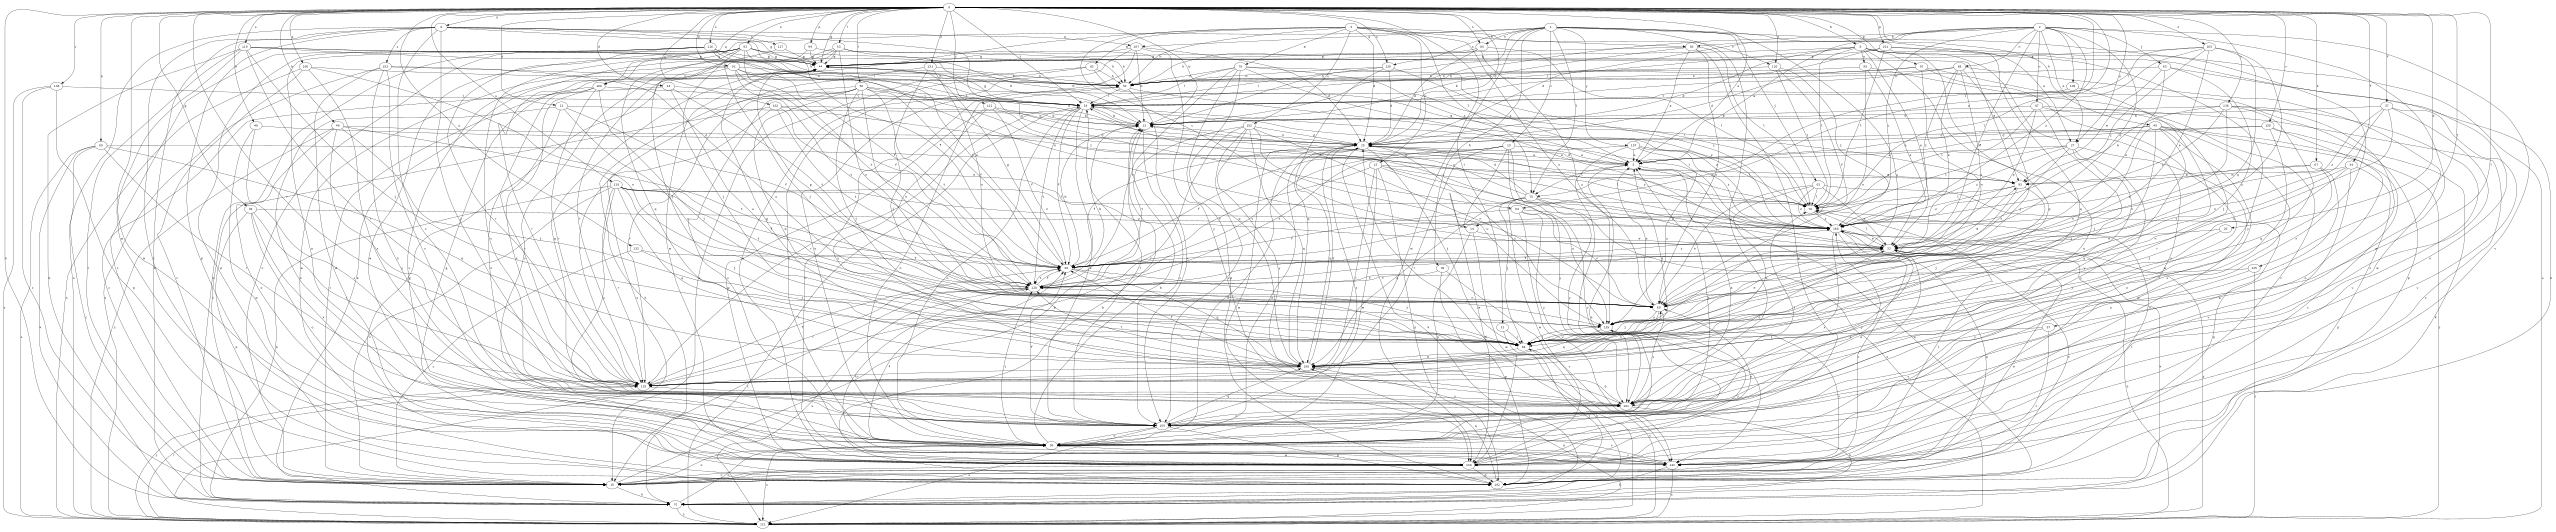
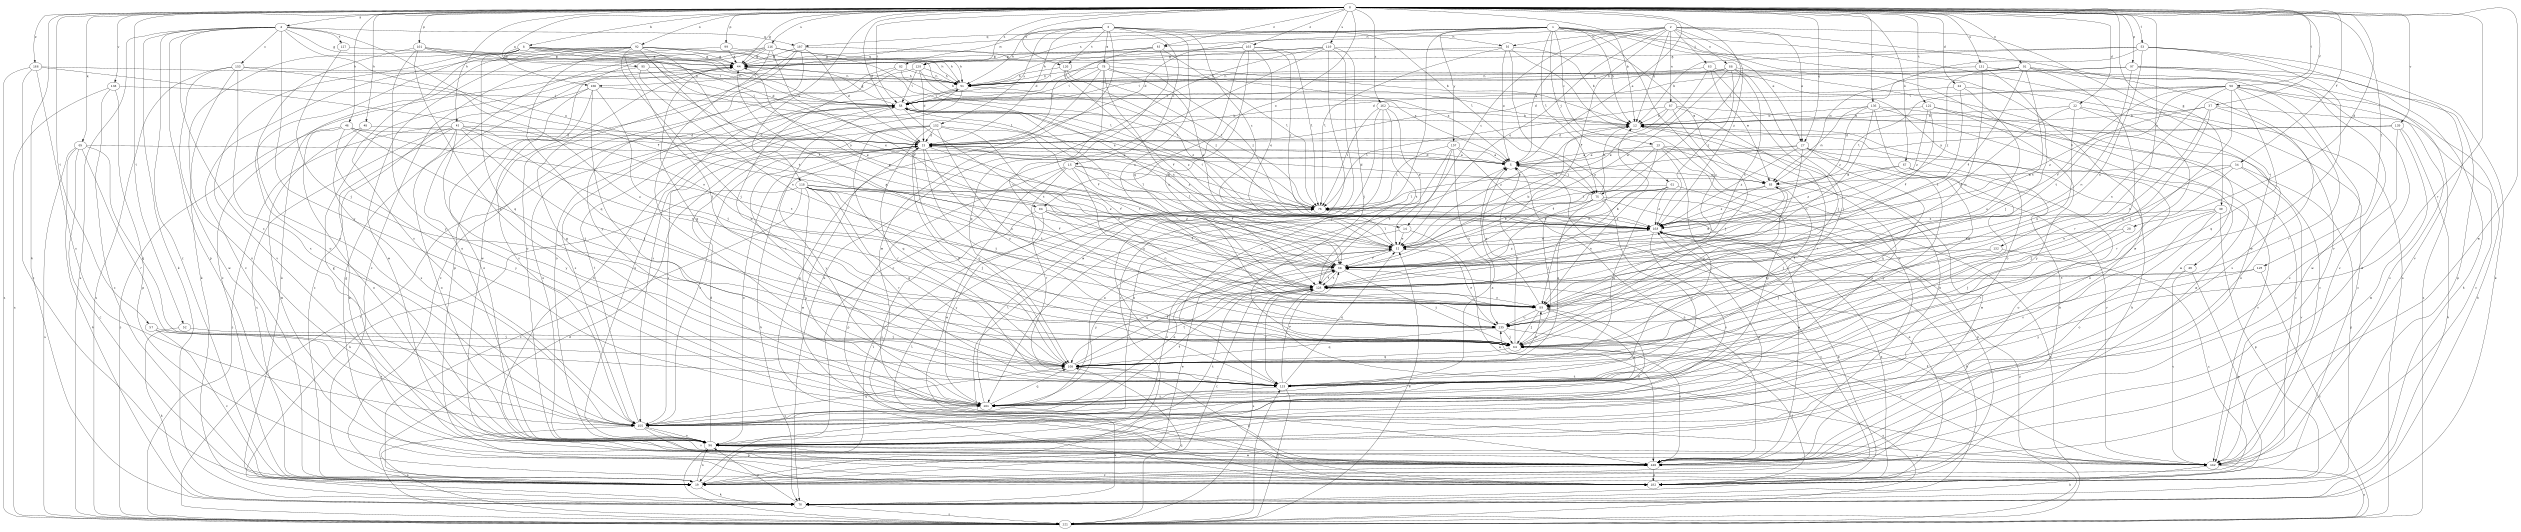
  strict digraph {
    fontname="Source Code Pro"
    node [fontname="Source Code Pro"]
    edge [fontname="Source Code Pro"]
    0
    4
    5
    8
    12
    20
    22
    24
    25
    27
    34
    37
    39
    44
    45
    46
    48
    52
    53
    56
    57
    58
    65
    67
    70
    75
    85
    91
    92
    94
    97
    99
    101
    106
    115
    116
    118
    119
    120
    122
    125
    126
    131
    132
    136
    138
    139
    148
    162
    165
    166
    107
    121
    161
    38
    19
    102
    127
    153
    155
    83
    32
    142
    76
    95
    96
    108
    64
    135
    128
    168
    89
    51
    1
    13
    49
    61
    157
    2
    14
    50
    63
    87
    88
-   149
    3
    15
    78
    82
    152
    0 -> 4 [label=a]
    0 -> 5 [label=a]
    0 -> 8 [label=b]
    0 -> 12 [label=b]
    0 -> 20 [label=d]
    0 -> 22 [label=d]
    0 -> 24 [label=d]
    0 -> 25 [label=d]
    0 -> 27 [label=e]
    0 -> 34 [label=f]
    0 -> 37 [label=f]
    0 -> 39 [label=g]
    0 -> 44 [label=g]
    0 -> 45 [label=h]
    0 -> 46 [label=h]
    0 -> 48 [label=h]
    0 -> 52 [label=i]
    0 -> 53 [label=i]
    0 -> 56 [label=i]
    0 -> 57 [label=i]
    0 -> 58 [label=i]
    0 -> 65 [label=k]
    0 -> 67 [label=k]
    0 -> 70 [label=k]
    0 -> 75 [label=l]
    0 -> 85 [label=n]
    0 -> 91 [label=o]
    0 -> 92 [label=o]
    0 -> 94 [label=o]
    0 -> 97 [label=p]
    0 -> 99 [label=p]
    0 -> 101 [label=p]
    0 -> 106 [label=q]
    0 -> 115 [label=r]
    0 -> 116 [label=s]
    0 -> 118 [label=s]
    0 -> 119 [label=s]
    0 -> 120 [label=s]
    0 -> 122 [label=t]
    0 -> 125 [label=t]
    0 -> 126 [label=t]
    0 -> 131 [label=u]
    0 -> 132 [label=u]
    0 -> 136 [label=v]
    0 -> 138 [label=v]
    0 -> 139 [label=v]
    0 -> 148 [label=w]
    0 -> 162 [label=z]
    0 -> 165 [label=z]
    0 -> 166 [label=z]
    4 -> 44 [label=g]
    4 -> 70 [label=k]
    4 -> 94 [label=o]
    4 -> 107 [label=q]
    4 -> 121 [label=s]
    4 -> 161 [label=y]
    4 -> 38 [label=f]
    4 -> 19 [label=c]
    4 -> 102 [label=p]
    4 -> 127 [label=t]
    4 -> 153 [label=x]
    4 -> 155 [label=x]
    5 -> 25 [label=d]
    5 -> 75 [label=l]
    5 -> 83 [label=m]
    8 -> 25 [label=d]
    8 -> 44 [label=g]
    8 -> 58 [label=i]
    8 -> 70 [label=k]
    8 -> 32 [label=e]
    8 -> 142 [label=v]
    8 -> 76 [label=l]
    8 -> 95 [label=o]
    8 -> 96 [label=o]
    8 -> 108 [label=q]
    12 -> 25 [label=d]
    12 -> 155 [label=x]
    20 -> 32 [label=e]
    20 -> 64 [label=j]
    22 -> 12 [label=b]
    22 -> 115 [label=r]
    22 -> 38 [label=f]
    22 -> 96 [label=o]
    22 -> 135 [label=u]
    24 -> 58 [label=i]
    24 -> 19 [label=c]
    24 -> 135 [label=u]
    24 -> 128 [label=t]
    25 -> 5 [label=a]
    25 -> 70 [label=k]
    25 -> 148 [label=w]
    25 -> 38 [label=f]
    25 -> 155 [label=x]
    25 -> 96 [label=o]
    25 -> 108 [label=q]
    25 -> 64 [label=j]
    25 -> 135 [label=u]
    25 -> 168 [label=z]
    27 -> 5 [label=a]
    27 -> 161 [label=y]
    27 -> 142 [label=v]
    27 -> 76 [label=l]
    27 -> 108 [label=q]
    27 -> 128 [label=t]
    27 -> 168 [label=z]
    34 -> 102 [label=p]
    34 -> 83 [label=m]
    34 -> 142 [label=v]
    34 -> 64 [label=j]
    34 -> 89 [label=n]
    37 -> 12 [label=b]
    37 -> 155 [label=x]
    37 -> 142 [label=v]
    37 -> 135 [label=u]
    37 -> 168 [label=z]
    37 -> 89 [label=n]
    39 -> 115 [label=r]
    39 -> 102 [label=p]
    39 -> 155 [label=x]
    39 -> 96 [label=o]
    39 -> 168 [label=z]
    44 -> 51 [label=h]
    45 -> 5 [label=a]
    45 -> 25 [label=d]
    45 -> 148 [label=w]
    45 -> 121 [label=s]
    45 -> 161 [label=y]
    45 -> 19 [label=c]
    45 -> 96 [label=o]
    45 -> 64 [label=j]
    45 -> 89 [label=n]
    46 -> 25 [label=d]
    46 -> 121 [label=s]
    46 -> 161 [label=y]
    46 -> 96 [label=o]
    46 -> 64 [label=j]
    46 -> 128 [label=t]
    48 -> 25 [label=d]
    48 -> 148 [label=w]
    48 -> 155 [label=x]
    52 -> 70 [label=k]
    52 -> 64 [label=j]
    53 -> 12 [label=b]
    53 -> 44 [label=g]
    53 -> 70 [label=k]
    53 -> 115 [label=r]
    53 -> 83 [label=m]
    53 -> 142 [label=v]
    53 -> 89 [label=n]
    56 -> 58 [label=i]
    56 -> 70 [label=k]
    56 -> 115 [label=r]
    56 -> 38 [label=f]
    56 -> 142 [label=v]
    56 -> 76 [label=l]
    56 -> 108 [label=q]
    56 -> 64 [label=j]
    56 -> 128 [label=t]
    56 -> 89 [label=n]
    57 -> 19 [label=c]
    57 -> 155 [label=x]
    57 -> 64 [label=j]
    58 -> 12 [label=b]
    58 -> 44 [label=g]
    58 -> 115 [label=r]
    58 -> 38 [label=f]
    58 -> 155 [label=x]
    58 -> 96 [label=o]
    58 -> 128 [label=t]
    58 -> 168 [label=z]
    65 -> 5 [label=a]
    65 -> 70 [label=k]
    65 -> 115 [label=r]
    65 -> 121 [label=s]
    65 -> 19 [label=c]
    65 -> 108 [label=q]
    67 -> 115 [label=r]
    67 -> 83 [label=m]
    67 -> 96 [label=o]
    67 -> 168 [label=z]
    70 -> 5 [label=a]
    70 -> 121 [label=s]
    70 -> 96 [label=o]
    75 -> 12 [label=b]
    75 -> 25 [label=d]
    75 -> 148 [label=w]
    75 -> 121 [label=s]
    75 -> 161 [label=y]
    75 -> 32 [label=e]
    75 -> 108 [label=q]
    75 -> 64 [label=j]
    85 -> 25 [label=d]
    85 -> 44 [label=g]
    85 -> 76 [label=l]
    85 -> 135 [label=u]
    85 -> 51 [label=h]
    91 -> 25 [label=d]
    91 -> 115 [label=r]
    91 -> 148 [label=w]
    91 -> 38 [label=f]
    91 -> 142 [label=v]
    91 -> 128 [label=t]
    91 -> 168 [label=z]
    91 -> 51 [label=h]
    92 -> 12 [label=b]
    92 -> 44 [label=g]
    92 -> 70 [label=k]
    92 -> 148 [label=w]
    92 -> 38 [label=f]
    92 -> 19 [label=c]
    92 -> 155 [label=x]
    92 -> 108 [label=q]
    92 -> 64 [label=j]
    92 -> 128 [label=t]
    92 -> 51 [label=h]
    94 -> 161 [label=y]
    94 -> 38 [label=f]
    94 -> 142 [label=v]
    94 -> 168 [label=z]
    94 -> 89 [label=n]
    97 -> 25 [label=d]
+   97 -> 70 [label=k]
    97 -> 148 [label=w]
    97 -> 102 [label=p]
    97 -> 89 [label=n]
    97 -> 51 [label=h]
    99 -> 44 [label=g]
    99 -> 64 [label=j]
    99 -> 51 [label=h]
    101 -> 44 [label=g]
    101 -> 58 [label=i]
    101 -> 161 [label=y]
    101 -> 155 [label=x]
    101 -> 76 [label=l]
    101 -> 108 [label=q]
    106 -> 58 [label=i]
    106 -> 115 [label=r]
    106 -> 19 [label=c]
    106 -> 155 [label=x]
    106 -> 96 [label=o]
    106 -> 64 [label=j]
    115 -> 121 [label=s]
    115 -> 161 [label=y]
    115 -> 38 [label=f]
    115 -> 32 [label=e]
    116 -> 44 [label=g]
    116 -> 115 [label=r]
    116 -> 38 [label=f]
    116 -> 19 [label=c]
    116 -> 102 [label=p]
    116 -> 32 [label=e]
    116 -> 96 [label=o]
    116 -> 51 [label=h]
    118 -> 70 [label=k]
    118 -> 115 [label=r]
    118 -> 161 [label=y]
    118 -> 38 [label=f]
    118 -> 19 [label=c]
    118 -> 76 [label=l]
    118 -> 108 [label=q]
    118 -> 64 [label=j]
    118 -> 128 [label=t]
    118 -> 168 [label=z]
    119 -> 44 [label=g]
    119 -> 58 [label=i]
    119 -> 70 [label=k]
    119 -> 115 [label=r]
    119 -> 148 [label=w]
    119 -> 19 [label=c]
    119 -> 83 [label=m]
    119 -> 64 [label=j]
    120 -> 5 [label=a]
    120 -> 25 [label=d]
    120 -> 58 [label=i]
    120 -> 108 [label=q]
    120 -> 51 [label=h]
    122 -> 12 [label=b]
    122 -> 148 [label=w]
    122 -> 161 [label=y]
    122 -> 38 [label=f]
    122 -> 168 [label=z]
    125 -> 121 [label=s]
    125 -> 161 [label=y]
    125 -> 128 [label=t]
    126 -> 38 [label=f]
    126 -> 76 [label=l]
    126 -> 168 [label=z]
    126 -> 51 [label=h]
    131 -> 121 [label=s]
    131 -> 64 [label=j]
    131 -> 89 [label=n]
    131 -> 51 [label=h]
    132 -> 38 [label=f]
    132 -> 19 [label=c]
    132 -> 64 [label=j]
    136 -> 12 [label=b]
    136 -> 83 [label=m]
    136 -> 142 [label=v]
    136 -> 96 [label=o]
    136 -> 108 [label=q]
    136 -> 168 [label=z]
    136 -> 89 [label=n]
    138 -> 58 [label=i]
    138 -> 121 [label=s]
    138 -> 19 [label=c]
    138 -> 102 [label=p]
    139 -> 5 [label=a]
    139 -> 25 [label=d]
    139 -> 70 [label=k]
    139 -> 148 [label=w]
    139 -> 155 [label=x]
    148 -> 5 [label=a]
    148 -> 44 [label=g]
    148 -> 19 [label=c]
    148 -> 102 [label=p]
    148 -> 135 [label=u]
    148 -> 51 [label=h]
    162 -> 12 [label=b]
    162 -> 115 [label=r]
    162 -> 19 [label=c]
    162 -> 32 [label=e]
    162 -> 76 [label=l]
    162 -> 128 [label=t]
    165 -> 44 [label=g]
    165 -> 58 [label=i]
    165 -> 32 [label=e]
    165 -> 76 [label=l]
    165 -> 135 [label=u]
    165 -> 168 [label=z]
    165 -> 89 [label=q]
    166 -> 121 [label=s]
    166 -> 19 [label=c]
    166 -> 155 [label=x]
    166 -> 89 [label=n]
    166 -> 51 [label=h]
    107 -> 12 [label=b]
    107 -> 25 [label=d]
    107 -> 44 [label=g]
    107 -> 148 [label=w]
    107 -> 161 [label=y]
    107 -> 96 [label=o]
    121 -> 25 [label=d]
    121 -> 58 [label=i]
    121 -> 115 [label=r]
    121 -> 32 [label=e]
    121 -> 108 [label=q]
    121 -> 168 [label=z]
    161 -> 5 [label=a]
    161 -> 44 [label=g]
    161 -> 70 [label=k]
    161 -> 155 [label=x]
    161 -> 76 [label=l]
    161 -> 108 [label=q]
    38 -> 12 [label=b]
    38 -> 44 [label=g]
    38 -> 83 [label=m]
    38 -> 108 [label=q]
    38 -> 64 [label=j]
    38 -> 128 [label=t]
    38 -> 168 [label=z]
    19 -> 12 [label=b]
    19 -> 70 [label=k]
    19 -> 32 [label=e]
    19 -> 76 [label=l]
    19 -> 96 [label=o]
    102 -> 12 [label=b]
    102 -> 44 [label=g]
    102 -> 76 [label=l]
    102 -> 108 [label=q]
    102 -> 64 [label=j]
    102 -> 168 [label=z]
    127 -> 44 [label=g]
    127 -> 64 [label=j]
    153 -> 148 [label=w]
    153 -> 121 [label=s]
    153 -> 155 [label=x]
    153 -> 96 [label=o]
    153 -> 135 [label=u]
    153 -> 51 [label=h]
    155 -> 5 [label=a]
    155 -> 58 [label=i]
    155 -> 121 [label=s]
    155 -> 38 [label=f]
    155 -> 102 [label=p]
    155 -> 32 [label=e]
    155 -> 142 [label=v]
    155 -> 96 [label=o]
    155 -> 108 [label=q]
    83 -> 76 [label=l]
    83 -> 64 [label=j]
    83 -> 135 [label=u]
    83 -> 168 [label=z]
    32 -> 58 [label=i]
    32 -> 161 [label=y]
    32 -> 38 [label=f]
    32 -> 76 [label=l]
    142 -> 70 [label=k]
    142 -> 121 [label=s]
    142 -> 38 [label=f]
    142 -> 128 [label=t]
    76 -> 168 [label=z]
    95 -> 19 [label=c]
    95 -> 32 [label=e]
    95 -> 89 [label=n]
    95 -> 51 [label=h]
    96 -> 12 [label=b]
    96 -> 25 [label=d]
    96 -> 148 [label=w]
    96 -> 121 [label=s]
    96 -> 142 [label=v]
    96 -> 128 [label=t]
    96 -> 168 [label=z]
    96 -> 89 [label=n]
    108 -> 25 [label=d]
    108 -> 44 [label=g]
    108 -> 115 [label=r]
    108 -> 38 [label=f]
    108 -> 128 [label=t]
    108 -> 89 [label=n]
    64 -> 5 [label=a]
    64 -> 121 [label=s]
    64 -> 108 [label=q]
    135 -> 32 [label=e]
    135 -> 142 [label=v]
    135 -> 108 [label=q]
    135 -> 64 [label=j]
    128 -> 12 [label=b]
    128 -> 115 [label=r]
    128 -> 121 [label=s]
    128 -> 38 [label=f]
    128 -> 19 [label=c]
    128 -> 89 [label=n]
    168 -> 58 [label=i]
    168 -> 70 [label=k]
    168 -> 19 [label=c]
    168 -> 102 [label=p]
    168 -> 155 [label=x]
    168 -> 32 [label=e]
    89 -> 5 [label=a]
    89 -> 44 [label=g]
    89 -> 161 [label=y]
    89 -> 64 [label=j]
    89 -> 135 [label=u]
    51 -> 58 [label=i]
    51 -> 155 [label=x]
    51 -> 96 [label=o]
    51 -> 168 [label=z]
    1 -> 12 [label=b]
    1 -> 27 [label=e]
    1 -> 75 [label=l]
    1 -> 85 [label=n]
    1 -> 106 [label=q]
    1 -> 120 [label=s]
    1 -> 148 [label=w]
    1 -> 107 [label=q]
    1 -> 121 [label=s]
    1 -> 161 [label=y]
    1 -> 135 [label=u]
    1 -> 13 [label=c]
    1 -> 49 [label=h]
    1 -> 61 [label=j]
    1 -> 157 [label=y]
    13 -> 5 [label=a]
    13 -> 115 [label=r]
    13 -> 148 [label=w]
    13 -> 161 [label=y]
    13 -> 38 [label=f]
    13 -> 142 [label=v]
    13 -> 128 [label=t]
    49 -> 102 [label=p]
    49 -> 142 [label=v]
    49 -> 128 [label=t]
    61 -> 102 [label=p]
    61 -> 32 [label=e]
    61 -> 76 [label=l]
    61 -> 108 [label=q]
    61 -> 168 [label=z]
    61 -> 89 [label=n]
    157 -> 5 [label=a]
    157 -> 76 [label=l]
    157 -> 96 [label=o]
    157 -> 135 [label=u]
    157 -> 128 [label=t]
    157 -> 168 [label=z]
    2 -> 5 [label=a]
    2 -> 12 [label=b]
    2 -> 25 [label=d]
    2 -> 27 [label=e]
    2 -> 148 [label=w]
    2 -> 38 [label=f]
    2 -> 32 [label=e]
    2 -> 142 [label=v]
    2 -> 168 [label=z]
    2 -> 14 [label=c]
    2 -> 50 [label=h]
    2 -> 63 [label=j]
    2 -> 87 [label=n]
    2 -> 88 [label=n]
-   2 -> 149 [label=x]
    14 -> 148 [label=w]
    14 -> 32 [label=e]
    14 -> 96 [label=o]
    50 -> 5 [label=a]
    50 -> 12 [label=b]
    50 -> 44 [label=g]
    50 -> 148 [label=w]
    50 -> 76 [label=l]
    50 -> 89 [label=n]
    63 -> 83 [label=m]
    63 -> 32 [label=e]
    63 -> 96 [label=o]
    63 -> 64 [label=j]
    63 -> 51 [label=h]
    87 -> 12 [label=b]
    87 -> 115 [label=r]
    87 -> 19 [label=c]
    87 -> 32 [label=e]
    87 -> 76 [label=l]
    87 -> 64 [label=j]
    88 -> 58 [label=i]
    88 -> 148 [label=w]
    88 -> 32 [label=e]
    88 -> 64 [label=j]
    88 -> 128 [label=t]
    88 -> 168 [label=z]
    88 -> 51 [label=h]
-   149 -> 58 [label=i]
-   149 -> 64 [label=j]
    3 -> 25 [label=d]
    3 -> 75 [label=l]
    3 -> 126 [label=t]
    3 -> 148 [label=w]
    3 -> 89 [label=n]
    3 -> 51 [label=h]
    3 -> 14 [label=c]
    3 -> 50 [label=h]
    3 -> 15 [label=c]
    3 -> 78 [label=m]
    3 -> 82 [label=m]
    3 -> 152 [label=x]
    15 -> 115 [label=r]
-   15 -> 96 [label=w]
+   15 -> 148 [label=w]
    15 -> 38 [label=f]
    15 -> 102 [label=p]
    15 -> 83 [label=m]
    15 -> 76 [label=l]
    15 -> 135 [label=u]
    78 -> 5 [label=a]
    78 -> 58 [label=i]
    78 -> 102 [label=p]
    78 -> 32 [label=e]
    78 -> 108 [label=q]
    78 -> 128 [label=t]
    78 -> 168 [label=z]
    78 -> 51 [label=h]
    82 -> 19 [label=c]
    82 -> 76 [label=l]
    82 -> 96 [label=o]
    82 -> 51 [label=h]
    152 -> 25 [label=d]
    152 -> 115 [label=r]
    152 -> 161 [label=y]
    152 -> 155 [label=x]
    152 -> 108 [label=q]
    152 -> 135 [label=u]
    152 -> 128 [label=t]
    152 -> 89 [label=n]
  }
